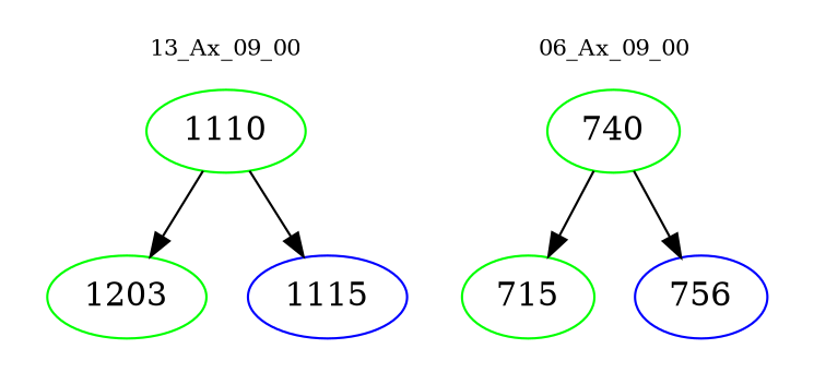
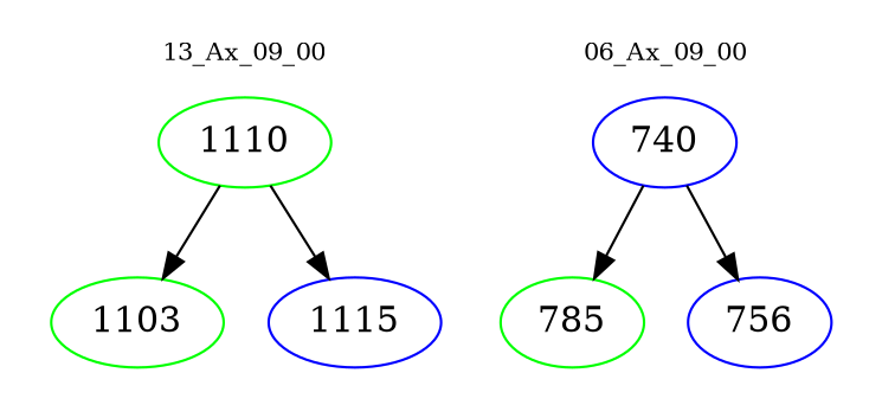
  digraph {
    node [color=green]
    edge [color=black]
    n1 [label=1110]
-   n2 [label=1203]
+   n2 [label=1103]
    n3 [color=blue label=1115]
-   n4 [label=740]
-   n5 [label=715]
+   n4 [color=blue label=740]
+   n5 [label=785]
    n6 [color=blue label=756]
    subgraph cluster_1 {
      color=white
      fontsize=10
      label="13_Ax_09_00"
      n1
      n2
      n3
    }
    subgraph cluster_2 {
      color=white
      fontsize=10
      label="06_Ax_09_00"
      n4
      n5
      n6
    }
    n1 -> n2
    n1 -> n3
    n4 -> n5
    n4 -> n6
  }
